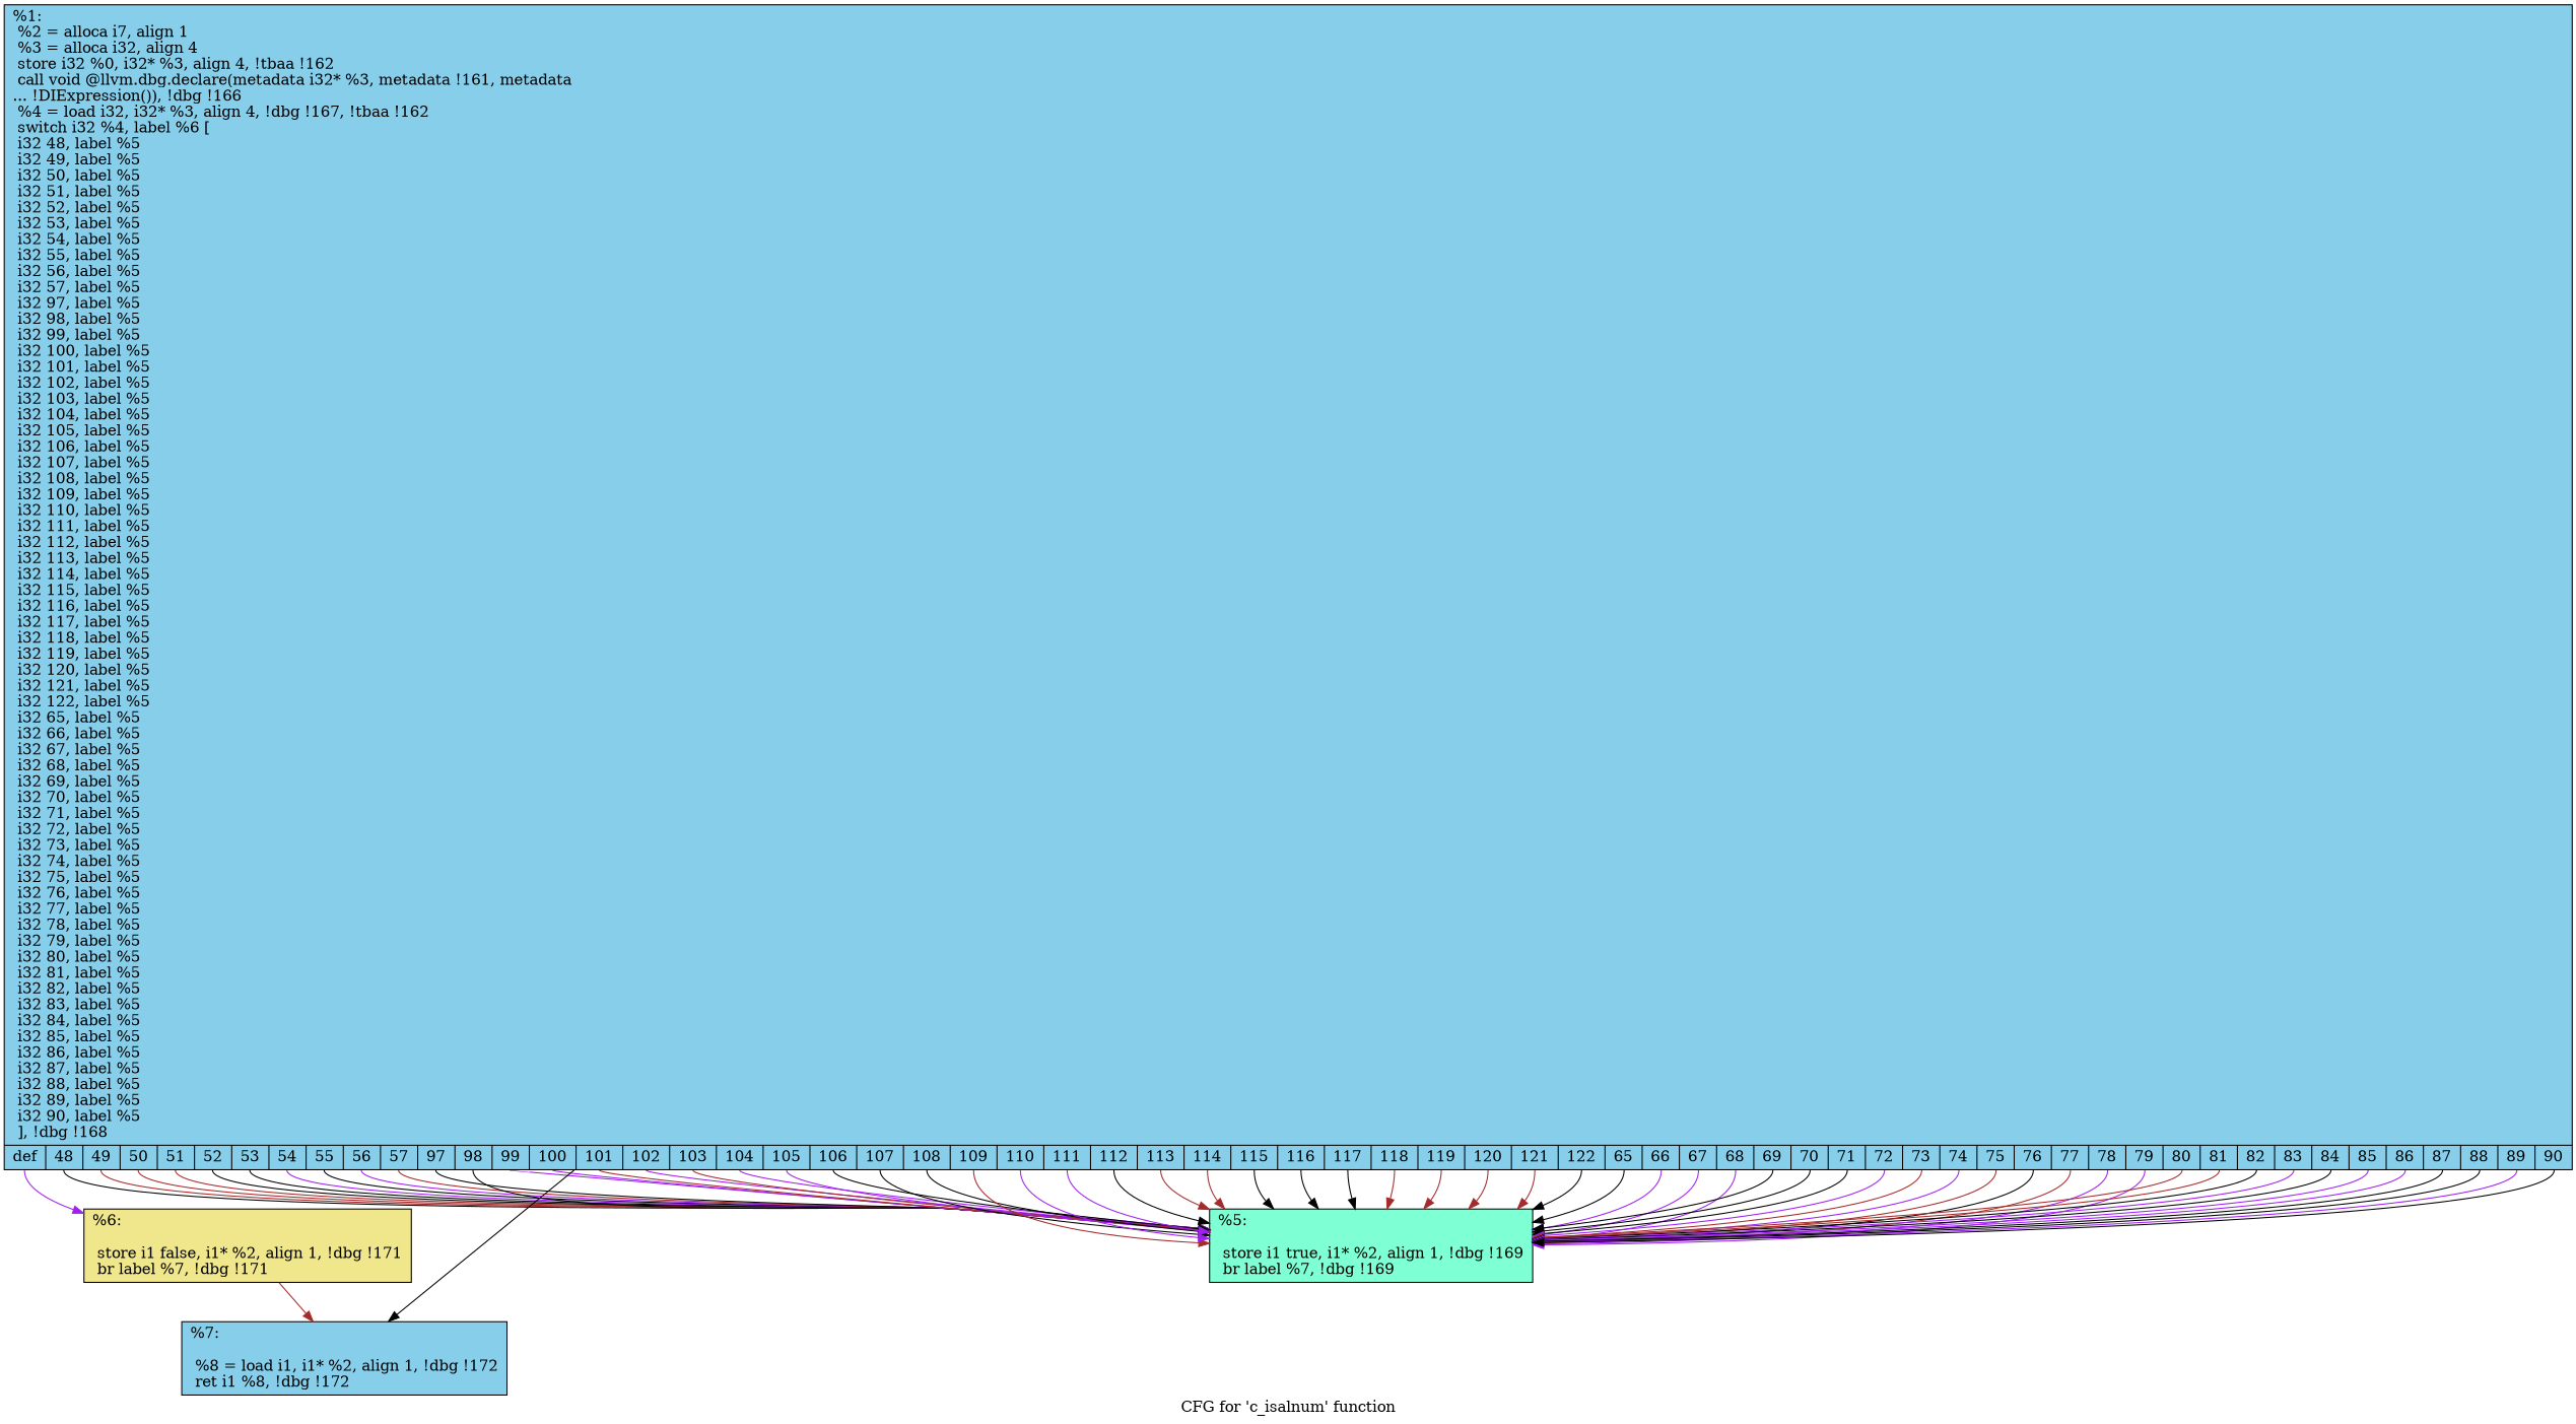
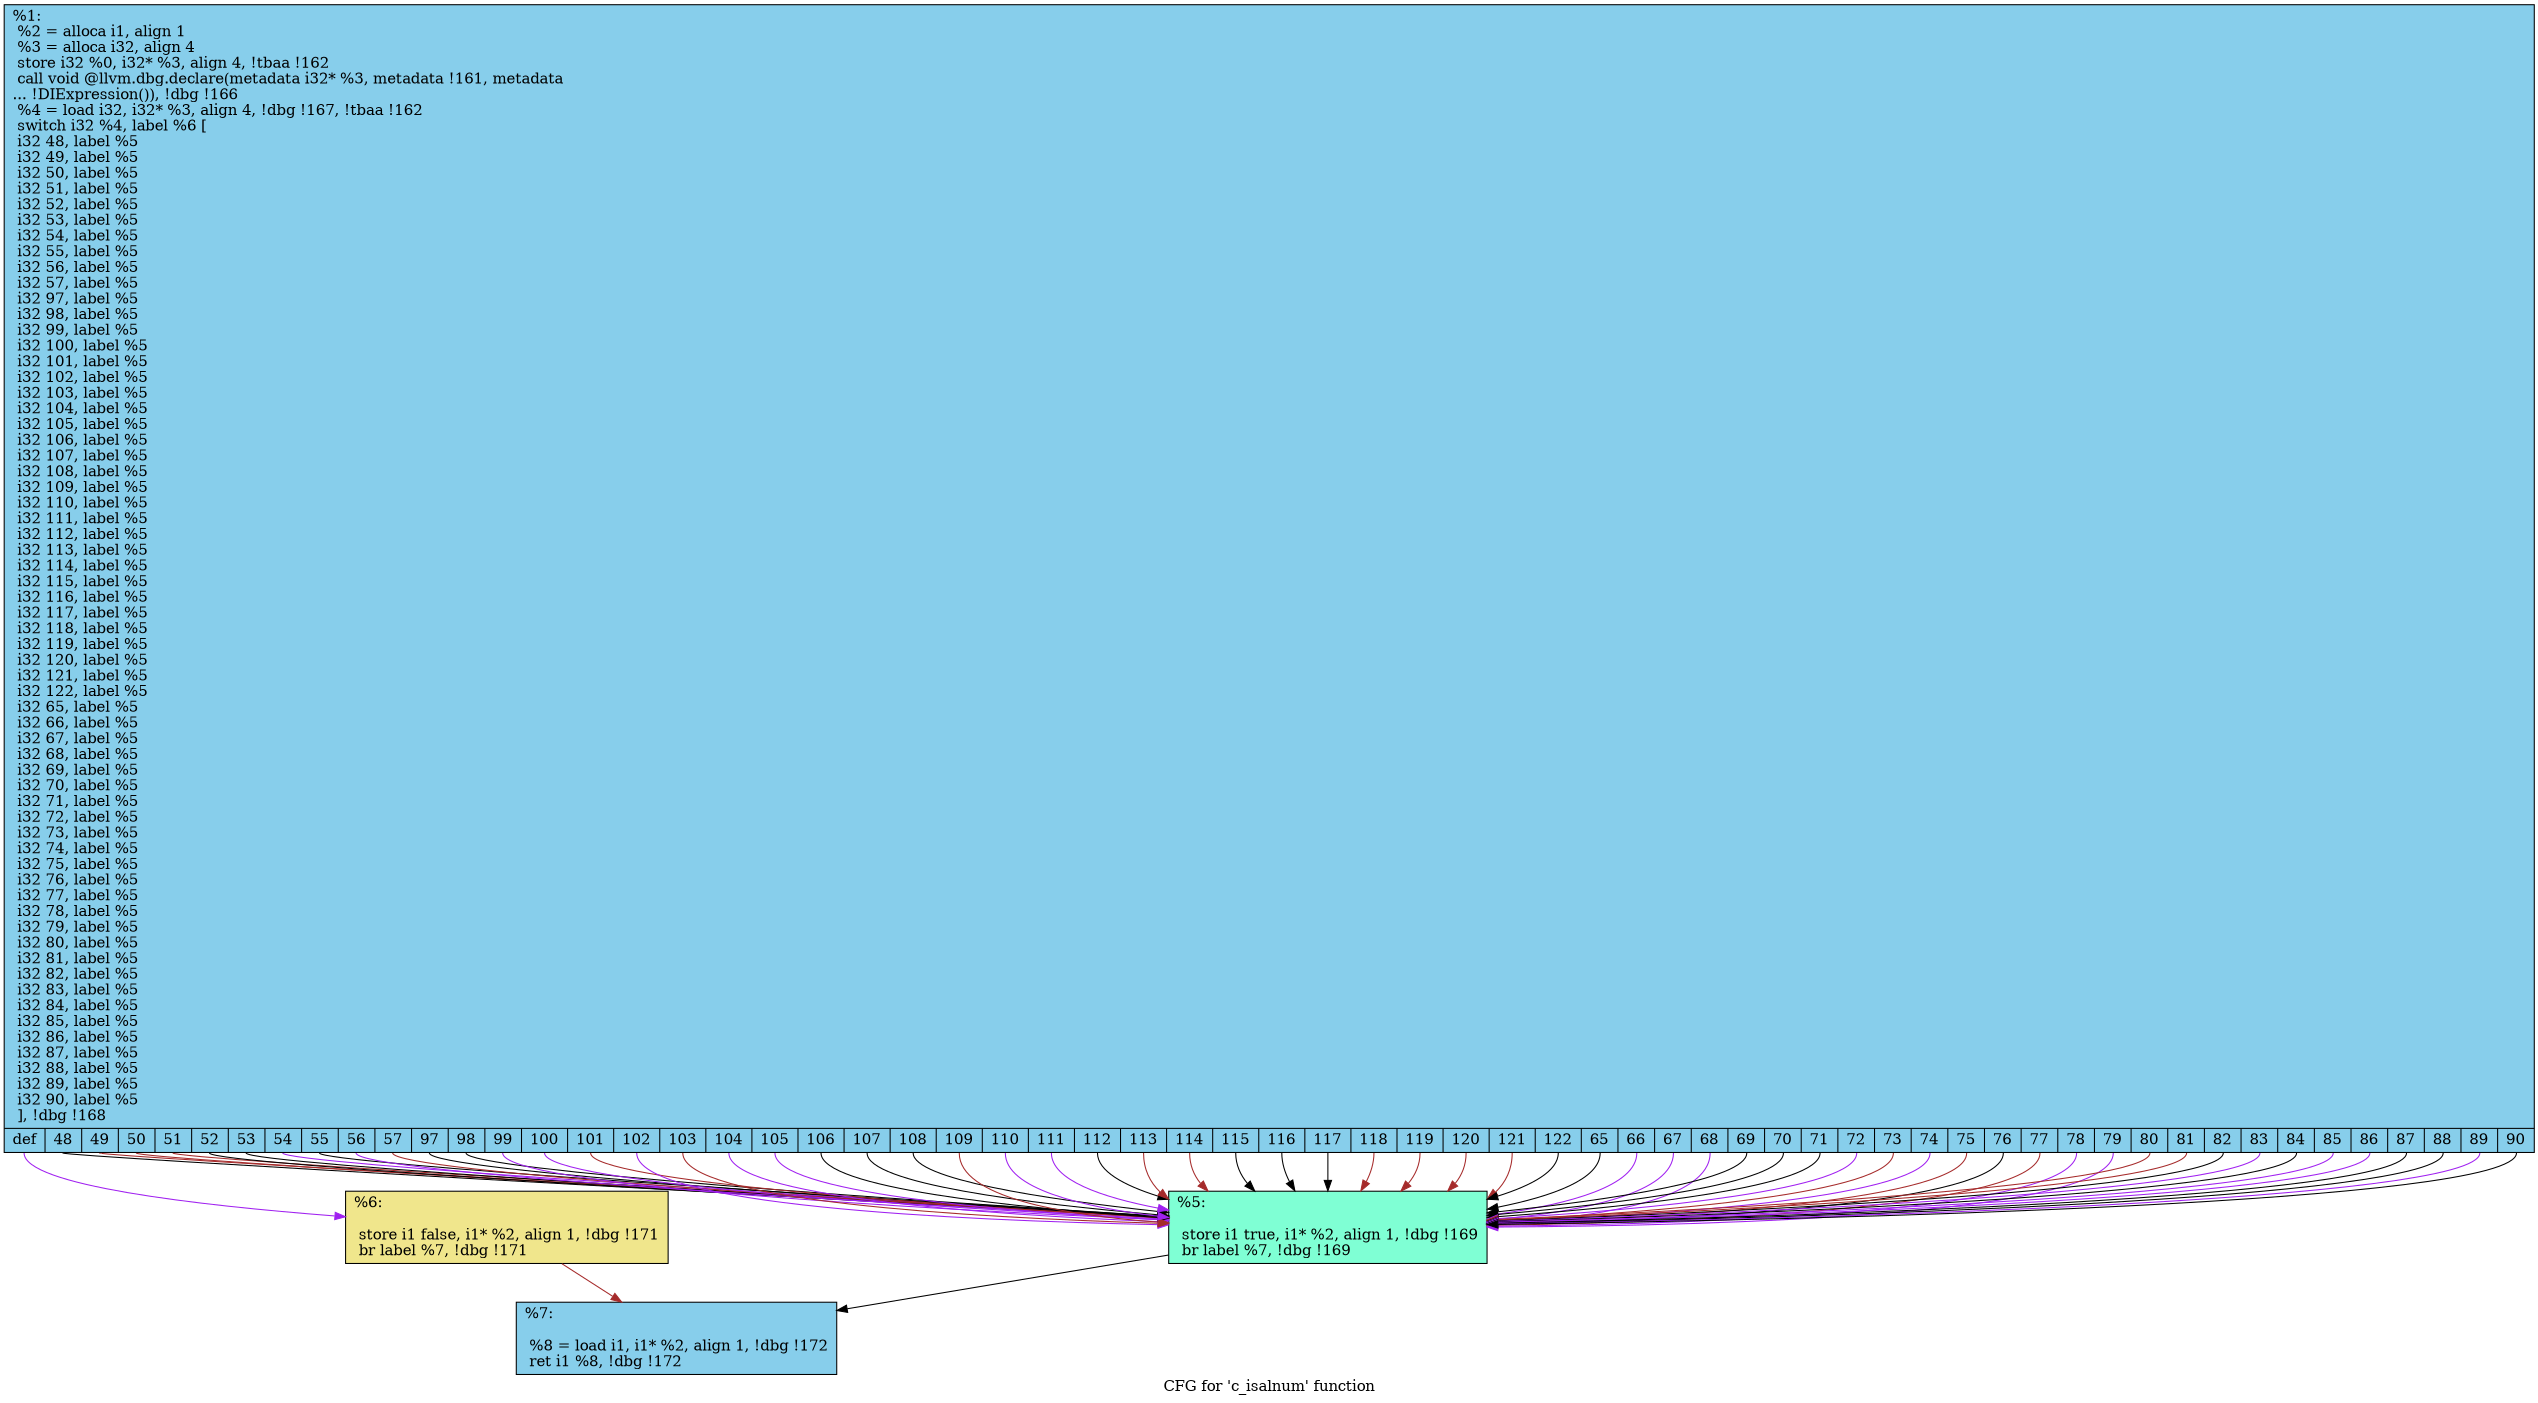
  digraph {
    label="CFG for 'c_isalnum' function"
    node [fillcolor=skyblue shape=record style=filled]
    edge [color=black]
-   n1 [label="{%1:\l  %2 = alloca i7, align 1\l  %3 = alloca i32, align 4\l  store i32 %0, i32* %3, align 4, !tbaa !162\l  call void @llvm.dbg.declare(metadata i32* %3, metadata !161, metadata\l... !DIExpression()), !dbg !166\l  %4 = load i32, i32* %3, align 4, !dbg !167, !tbaa !162\l  switch i32 %4, label %6 [\l    i32 48, label %5\l    i32 49, label %5\l    i32 50, label %5\l    i32 51, label %5\l    i32 52, label %5\l    i32 53, label %5\l    i32 54, label %5\l    i32 55, label %5\l    i32 56, label %5\l    i32 57, label %5\l    i32 97, label %5\l    i32 98, label %5\l    i32 99, label %5\l    i32 100, label %5\l    i32 101, label %5\l    i32 102, label %5\l    i32 103, label %5\l    i32 104, label %5\l    i32 105, label %5\l    i32 106, label %5\l    i32 107, label %5\l    i32 108, label %5\l    i32 109, label %5\l    i32 110, label %5\l    i32 111, label %5\l    i32 112, label %5\l    i32 113, label %5\l    i32 114, label %5\l    i32 115, label %5\l    i32 116, label %5\l    i32 117, label %5\l    i32 118, label %5\l    i32 119, label %5\l    i32 120, label %5\l    i32 121, label %5\l    i32 122, label %5\l    i32 65, label %5\l    i32 66, label %5\l    i32 67, label %5\l    i32 68, label %5\l    i32 69, label %5\l    i32 70, label %5\l    i32 71, label %5\l    i32 72, label %5\l    i32 73, label %5\l    i32 74, label %5\l    i32 75, label %5\l    i32 76, label %5\l    i32 77, label %5\l    i32 78, label %5\l    i32 79, label %5\l    i32 80, label %5\l    i32 81, label %5\l    i32 82, label %5\l    i32 83, label %5\l    i32 84, label %5\l    i32 85, label %5\l    i32 86, label %5\l    i32 87, label %5\l    i32 88, label %5\l    i32 89, label %5\l    i32 90, label %5\l  ], !dbg !168\l|{<s0>def|<s1>48|<s2>49|<s3>50|<s4>51|<s5>52|<s6>53|<s7>54|<s8>55|<s9>56|<s10>57|<s11>97|<s12>98|<s13>99|<s14>100|<s15>101|<s16>102|<s17>103|<s18>104|<s19>105|<s20>106|<s21>107|<s22>108|<s23>109|<s24>110|<s25>111|<s26>112|<s27>113|<s28>114|<s29>115|<s30>116|<s31>117|<s32>118|<s33>119|<s34>120|<s35>121|<s36>122|<s37>65|<s38>66|<s39>67|<s40>68|<s41>69|<s42>70|<s43>71|<s44>72|<s45>73|<s46>74|<s47>75|<s48>76|<s49>77|<s50>78|<s51>79|<s52>80|<s53>81|<s54>82|<s55>83|<s56>84|<s57>85|<s58>86|<s59>87|<s60>88|<s61>89|<s62>90}}"]
+   n1 [label="{%1:\l  %2 = alloca i1, align 1\l  %3 = alloca i32, align 4\l  store i32 %0, i32* %3, align 4, !tbaa !162\l  call void @llvm.dbg.declare(metadata i32* %3, metadata !161, metadata\l... !DIExpression()), !dbg !166\l  %4 = load i32, i32* %3, align 4, !dbg !167, !tbaa !162\l  switch i32 %4, label %6 [\l    i32 48, label %5\l    i32 49, label %5\l    i32 50, label %5\l    i32 51, label %5\l    i32 52, label %5\l    i32 53, label %5\l    i32 54, label %5\l    i32 55, label %5\l    i32 56, label %5\l    i32 57, label %5\l    i32 97, label %5\l    i32 98, label %5\l    i32 99, label %5\l    i32 100, label %5\l    i32 101, label %5\l    i32 102, label %5\l    i32 103, label %5\l    i32 104, label %5\l    i32 105, label %5\l    i32 106, label %5\l    i32 107, label %5\l    i32 108, label %5\l    i32 109, label %5\l    i32 110, label %5\l    i32 111, label %5\l    i32 112, label %5\l    i32 113, label %5\l    i32 114, label %5\l    i32 115, label %5\l    i32 116, label %5\l    i32 117, label %5\l    i32 118, label %5\l    i32 119, label %5\l    i32 120, label %5\l    i32 121, label %5\l    i32 122, label %5\l    i32 65, label %5\l    i32 66, label %5\l    i32 67, label %5\l    i32 68, label %5\l    i32 69, label %5\l    i32 70, label %5\l    i32 71, label %5\l    i32 72, label %5\l    i32 73, label %5\l    i32 74, label %5\l    i32 75, label %5\l    i32 76, label %5\l    i32 77, label %5\l    i32 78, label %5\l    i32 79, label %5\l    i32 80, label %5\l    i32 81, label %5\l    i32 82, label %5\l    i32 83, label %5\l    i32 84, label %5\l    i32 85, label %5\l    i32 86, label %5\l    i32 87, label %5\l    i32 88, label %5\l    i32 89, label %5\l    i32 90, label %5\l  ], !dbg !168\l|{<s0>def|<s1>48|<s2>49|<s3>50|<s4>51|<s5>52|<s6>53|<s7>54|<s8>55|<s9>56|<s10>57|<s11>97|<s12>98|<s13>99|<s14>100|<s15>101|<s16>102|<s17>103|<s18>104|<s19>105|<s20>106|<s21>107|<s22>108|<s23>109|<s24>110|<s25>111|<s26>112|<s27>113|<s28>114|<s29>115|<s30>116|<s31>117|<s32>118|<s33>119|<s34>120|<s35>121|<s36>122|<s37>65|<s38>66|<s39>67|<s40>68|<s41>69|<s42>70|<s43>71|<s44>72|<s45>73|<s46>74|<s47>75|<s48>76|<s49>77|<s50>78|<s51>79|<s52>80|<s53>81|<s54>82|<s55>83|<s56>84|<s57>85|<s58>86|<s59>87|<s60>88|<s61>89|<s62>90}}"]
    n2 [fillcolor=khaki label="{%6:\l\l  store i1 false, i1* %2, align 1, !dbg !171\l  br label %7, !dbg !171\l}"]
    n3 [fillcolor=aquamarine label="{%5:\l\l  store i1 true, i1* %2, align 1, !dbg !169\l  br label %7, !dbg !169\l}"]
    n4 [label="{%7:\l\l  %8 = load i1, i1* %2, align 1, !dbg !172\l  ret i1 %8, !dbg !172\l}"]
    n1 -> n2 [color=purple tailport=s0]
    n1 -> n3 [tailport=s1]
    n1 -> n3 [color=brown tailport=s2]
    n1 -> n3 [color=brown tailport=s3]
    n1 -> n3 [color=brown tailport=s4]
    n1 -> n3 [tailport=s5]
    n1 -> n3 [tailport=s6]
    n1 -> n3 [color=purple tailport=s7]
    n1 -> n3 [tailport=s8]
    n1 -> n3 [color=purple tailport=s9]
    n1 -> n3 [color=brown tailport=s10]
    n1 -> n3 [tailport=s11]
    n1 -> n3 [tailport=s12]
    n1 -> n3 [color=purple tailport=s13]
    n1 -> n3 [color=purple tailport=s14]
    n1 -> n3 [color=brown tailport=s15]
    n1 -> n3 [color=purple tailport=s16]
    n1 -> n3 [color=brown tailport=s17]
    n1 -> n3 [color=purple tailport=s18]
    n1 -> n3 [color=purple tailport=s19]
    n1 -> n3 [tailport=s20]
    n1 -> n3 [tailport=s21]
    n1 -> n3 [tailport=s22]
    n1 -> n3 [color=brown tailport=s23]
    n1 -> n3 [color=purple tailport=s24]
    n1 -> n3 [color=purple tailport=s25]
    n1 -> n3 [tailport=s26]
    n1 -> n3 [color=brown tailport=s27]
    n1 -> n3 [color=brown tailport=s28]
    n1 -> n3 [tailport=s29]
    n1 -> n3 [tailport=s30]
    n1 -> n3 [tailport=s31]
    n1 -> n3 [color=brown tailport=s32]
    n1 -> n3 [color=brown tailport=s33]
    n1 -> n3 [color=brown tailport=s34]
    n1 -> n3 [color=brown tailport=s35]
    n1 -> n3 [tailport=s36]
    n1 -> n3 [tailport=s37]
    n1 -> n3 [color=purple tailport=s38]
    n1 -> n3 [color=purple tailport=s39]
    n1 -> n3 [color=purple tailport=s40]
    n1 -> n3 [tailport=s41]
    n1 -> n3 [tailport=s42]
    n1 -> n3 [tailport=s43]
    n1 -> n3 [color=purple tailport=s44]
    n1 -> n3 [color=brown tailport=s45]
    n1 -> n3 [color=purple tailport=s46]
    n1 -> n3 [color=brown tailport=s47]
    n1 -> n3 [tailport=s48]
    n1 -> n3 [color=brown tailport=s49]
    n1 -> n3 [color=purple tailport=s50]
    n1 -> n3 [color=purple tailport=s51]
    n1 -> n3 [color=brown tailport=s52]
    n1 -> n3 [color=brown tailport=s53]
    n1 -> n3 [tailport=s54]
    n1 -> n3 [color=purple tailport=s55]
    n1 -> n3 [tailport=s56]
    n1 -> n3 [color=purple tailport=s57]
    n1 -> n3 [color=purple tailport=s58]
    n1 -> n3 [tailport=s59]
    n1 -> n3 [tailport=s60]
    n1 -> n3 [color=purple tailport=s61]
    n1 -> n3 [tailport=s62]
    n2 -> n4 [color=brown]
-   n1 -> n4
+   n3 -> n4
  }
